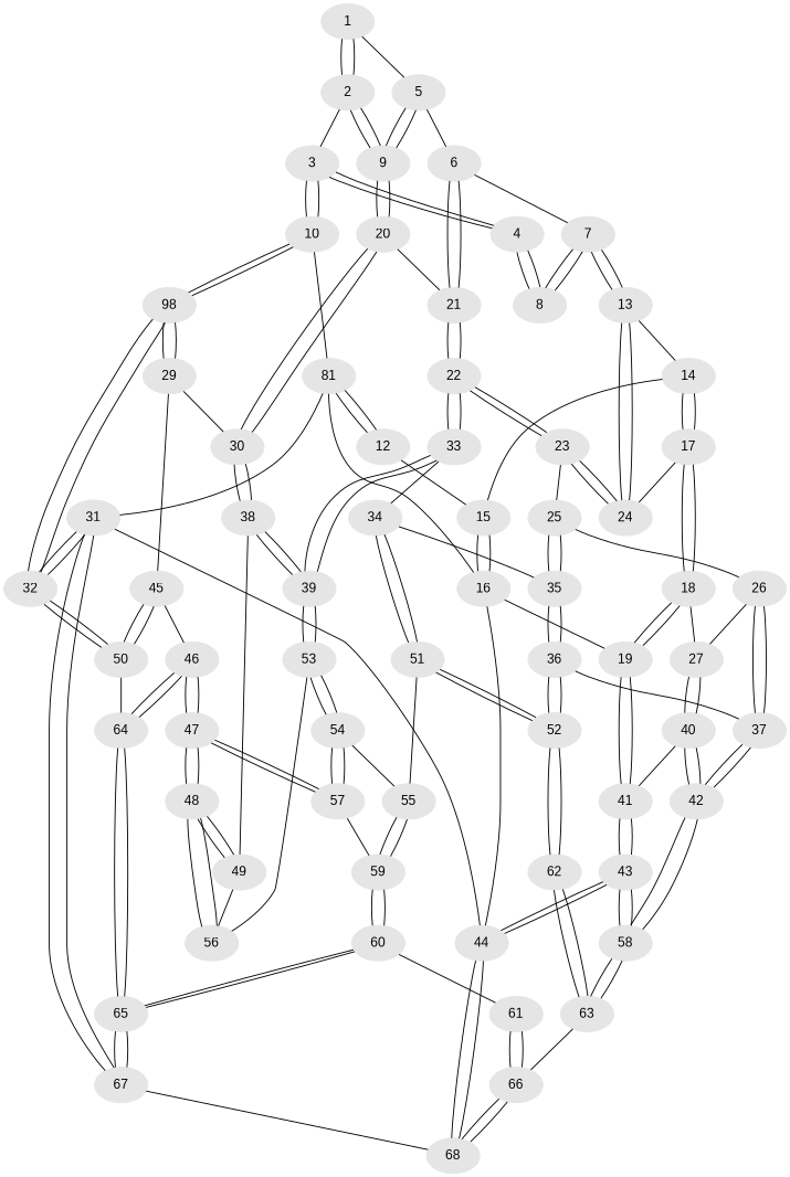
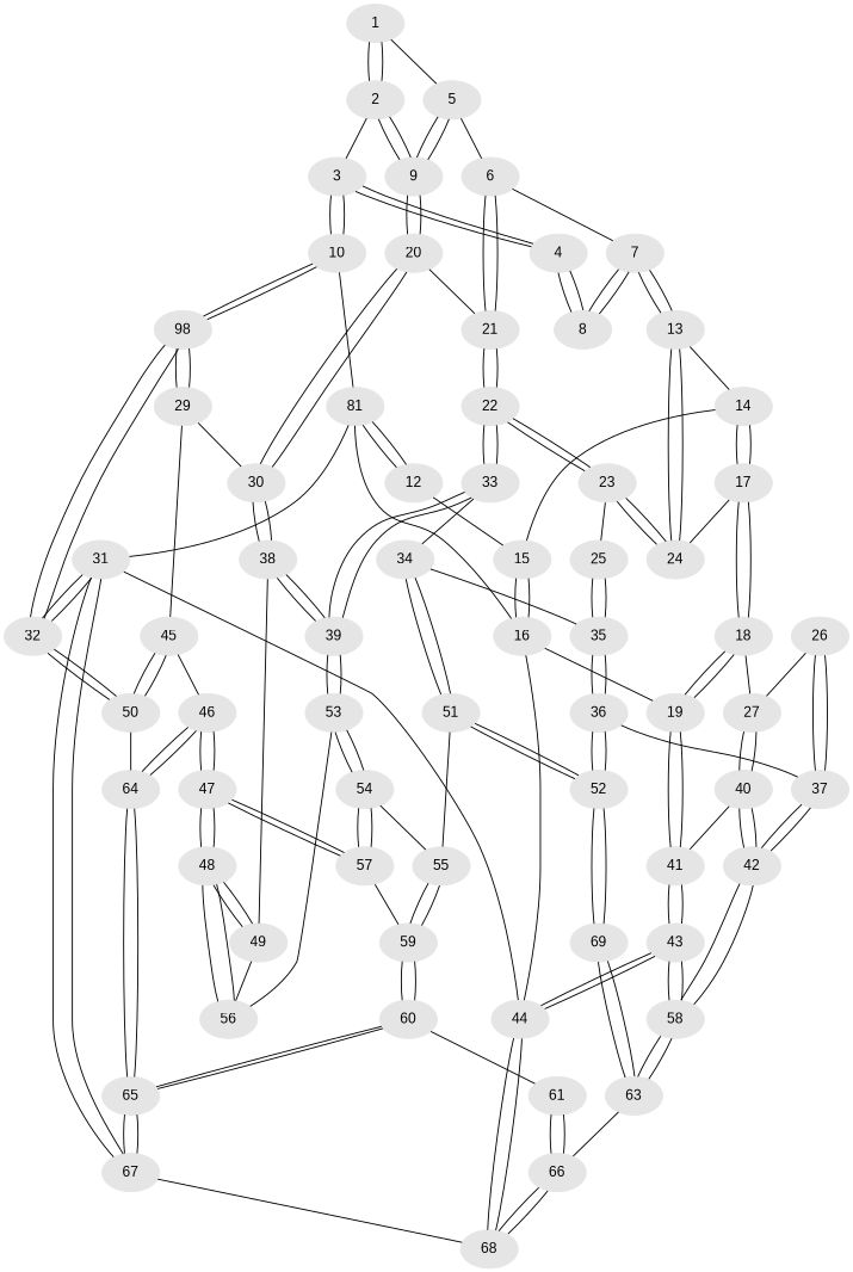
  graph {
    fontname="Liberation Sans"
    node [color=gray90 fontname="Liberation Sans" style=filled]
    edge [fontname="Liberation Sans"]
    1
    2
    5
    3
    9
    6
    4
    10
    20
    8
    n11 [label=81]
    n12 [label=98]
    7
    21
    13
    22
    14
    24
    30
    12
    16
    31
    29
    32
    15
    19
    44
    67
    17
    18
    41
    68
    27
    40
    43
    38
    23
    33
    25
    34
    39
    26
    35
    37
    36
    42
    45
    50
    46
    49
    64
    51
    53
    52
    55
-   62
+   62 [label=69]
    58
    56
    54
    63
    47
    48
    57
    65
    59
    60
    66
    61
    1 -- 2
    1 -- 2
    1 -- 5
    2 -- 3
    2 -- 9
    2 -- 9
    5 -- 9
    5 -- 9
    5 -- 6
    3 -- 4
    3 -- 4
    3 -- 10
    3 -- 10
    9 -- 20
    9 -- 20
    6 -- 7
    6 -- 21
    6 -- 21
    4 -- 8
    4 -- 8
    10 -- n11
    10 -- n12
    10 -- n12
    20 -- 21
    20 -- 30
    20 -- 30
    n11 -- 12
    n11 -- 12
    n11 -- 16
    n11 -- 31
    n12 -- 29
    n12 -- 29
    n12 -- 32
    n12 -- 32
    7 -- 8
    7 -- 8
    7 -- 13
    7 -- 13
    21 -- 22
    21 -- 22
    13 -- 14
    13 -- 24
    13 -- 24
    22 -- 23
    22 -- 23
    22 -- 33
    22 -- 33
    14 -- 15
    14 -- 17
    14 -- 17
    30 -- 38
    30 -- 38
    12 -- 15
    16 -- 19
    16 -- 44
    31 -- 32
    31 -- 32
    31 -- 44
    31 -- 67
    31 -- 67
    29 -- 30
    29 -- 45
    32 -- 50
    32 -- 50
    15 -- 16
    15 -- 16
    19 -- 41
    19 -- 41
    44 -- 68
    44 -- 68
    67 -- 68
    17 -- 24
    17 -- 18
    17 -- 18
    18 -- 19
    18 -- 19
    18 -- 27
    41 -- 43
    41 -- 43
    27 -- 40
    27 -- 40
    40 -- 41
    40 -- 42
    40 -- 42
    43 -- 44
    43 -- 44
    43 -- 58
    43 -- 58
    38 -- 39
    38 -- 39
    38 -- 49
    23 -- 24
    23 -- 24
    23 -- 25
    33 -- 34
    33 -- 39
    33 -- 39
-   25 -- 26
    25 -- 35
    25 -- 35
    34 -- 35
    34 -- 51
    34 -- 51
    39 -- 53
    39 -- 53
    26 -- 27
    26 -- 37
    26 -- 37
    35 -- 36
    35 -- 36
    37 -- 42
    37 -- 42
    36 -- 37
    36 -- 52
    36 -- 52
    42 -- 58
    42 -- 58
    45 -- 50
    45 -- 50
    45 -- 46
    50 -- 64
    46 -- 64
    46 -- 64
    46 -- 47
    46 -- 47
    49 -- 56
    64 -- 65
    64 -- 65
    51 -- 52
    51 -- 52
    51 -- 55
    53 -- 56
    53 -- 54
    53 -- 54
    52 -- 62
    52 -- 62
    55 -- 59
    55 -- 59
    62 -- 63
    62 -- 63
    58 -- 63
    58 -- 63
    54 -- 55
    54 -- 57
    54 -- 57
    63 -- 66
    47 -- 48
    47 -- 48
    47 -- 57
    47 -- 57
    48 -- 49
    48 -- 49
    48 -- 56
    48 -- 56
    57 -- 59
    65 -- 67
    65 -- 67
    59 -- 60
    59 -- 60
    60 -- 65
    60 -- 65
    60 -- 61
    66 -- 68
    66 -- 68
    61 -- 66
    61 -- 66
  }
